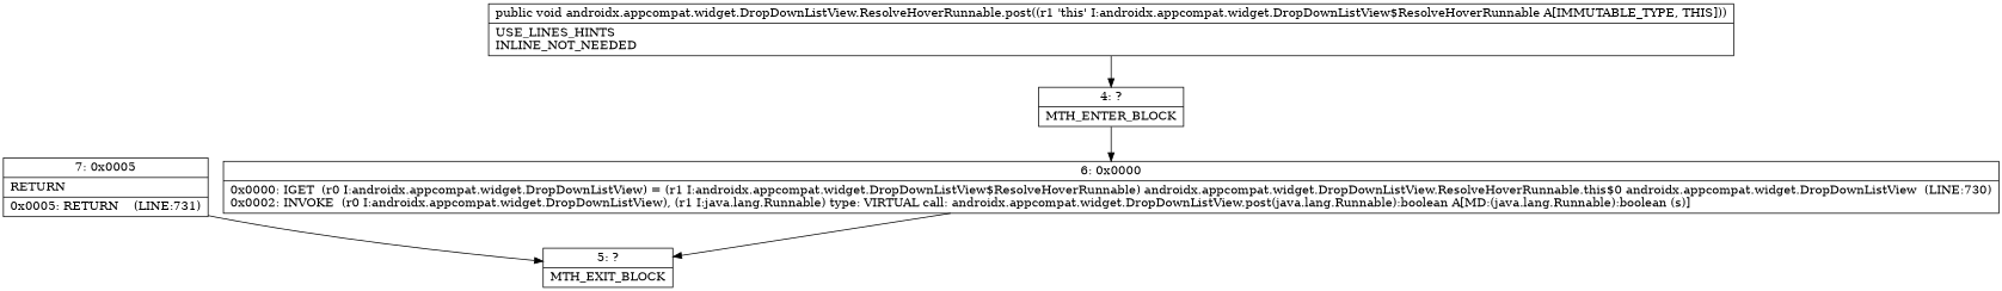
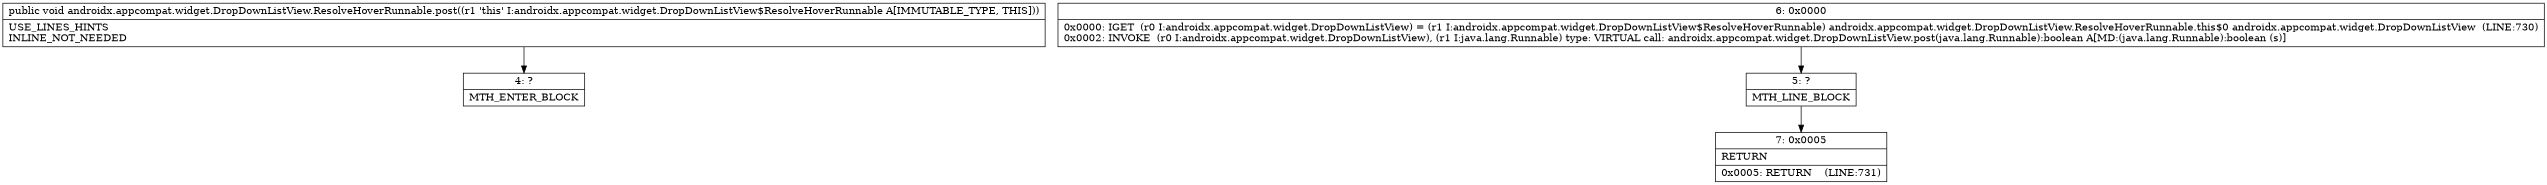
  digraph {
    node [shape=record]
    n1 [label="{4\:\ ?|MTH_ENTER_BLOCK\l}"]
    n2 [label="{6\:\ 0x0000|0x0000: IGET  (r0 I:androidx.appcompat.widget.DropDownListView) = (r1 I:androidx.appcompat.widget.DropDownListView$ResolveHoverRunnable) androidx.appcompat.widget.DropDownListView.ResolveHoverRunnable.this$0 androidx.appcompat.widget.DropDownListView  (LINE:730)\l0x0002: INVOKE  (r0 I:androidx.appcompat.widget.DropDownListView), (r1 I:java.lang.Runnable) type: VIRTUAL call: androidx.appcompat.widget.DropDownListView.post(java.lang.Runnable):boolean A[MD:(java.lang.Runnable):boolean (s)]\l}"]
-   n3 [label="{5\:\ ?|MTH_EXIT_BLOCK\l}"]
+   n3 [label="{5\:\ ?|MTH_LINE_BLOCK\l}"]
    n4 [label="{7\:\ 0x0005|RETURN\l|0x0005: RETURN    (LINE:731)\l}"]
    n5 [label="{public void androidx.appcompat.widget.DropDownListView.ResolveHoverRunnable.post((r1 'this' I:androidx.appcompat.widget.DropDownListView$ResolveHoverRunnable A[IMMUTABLE_TYPE, THIS]))  | USE_LINES_HINTS\lINLINE_NOT_NEEDED\l}"]
-   n1 -> n2
    n2 -> n3
-   n4 -> n3
+   n3 -> n4
    n5 -> n1
  }
